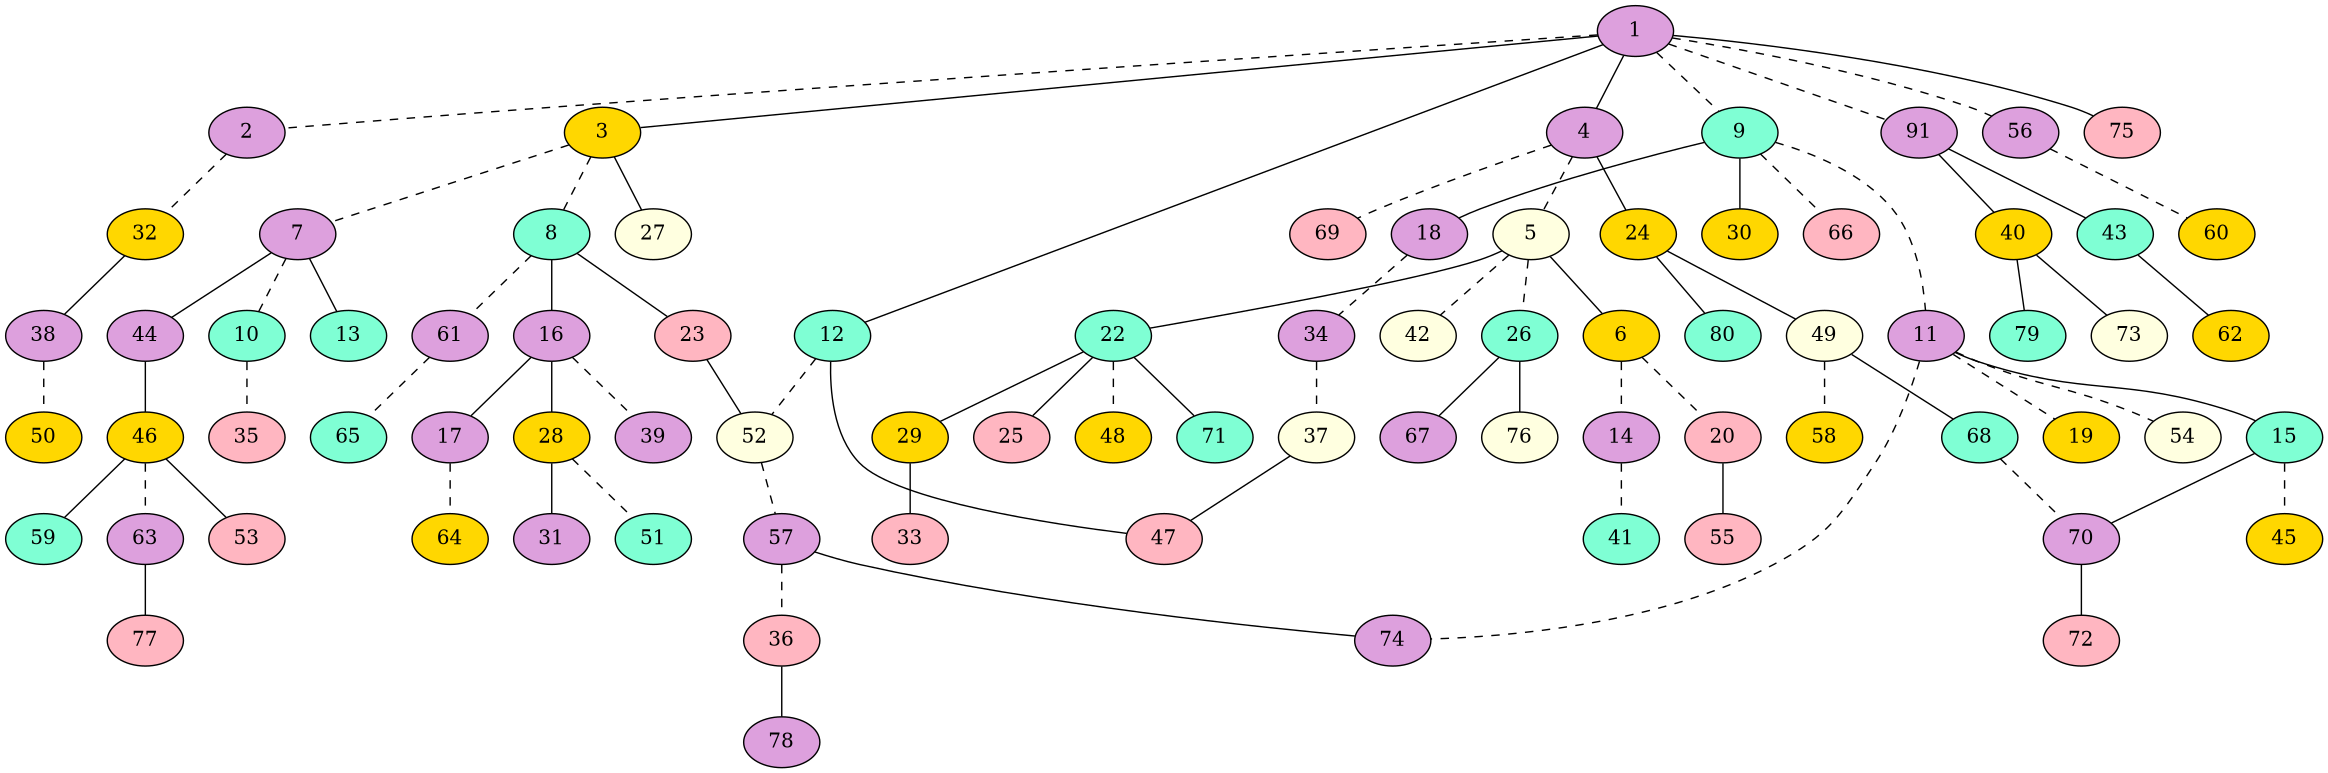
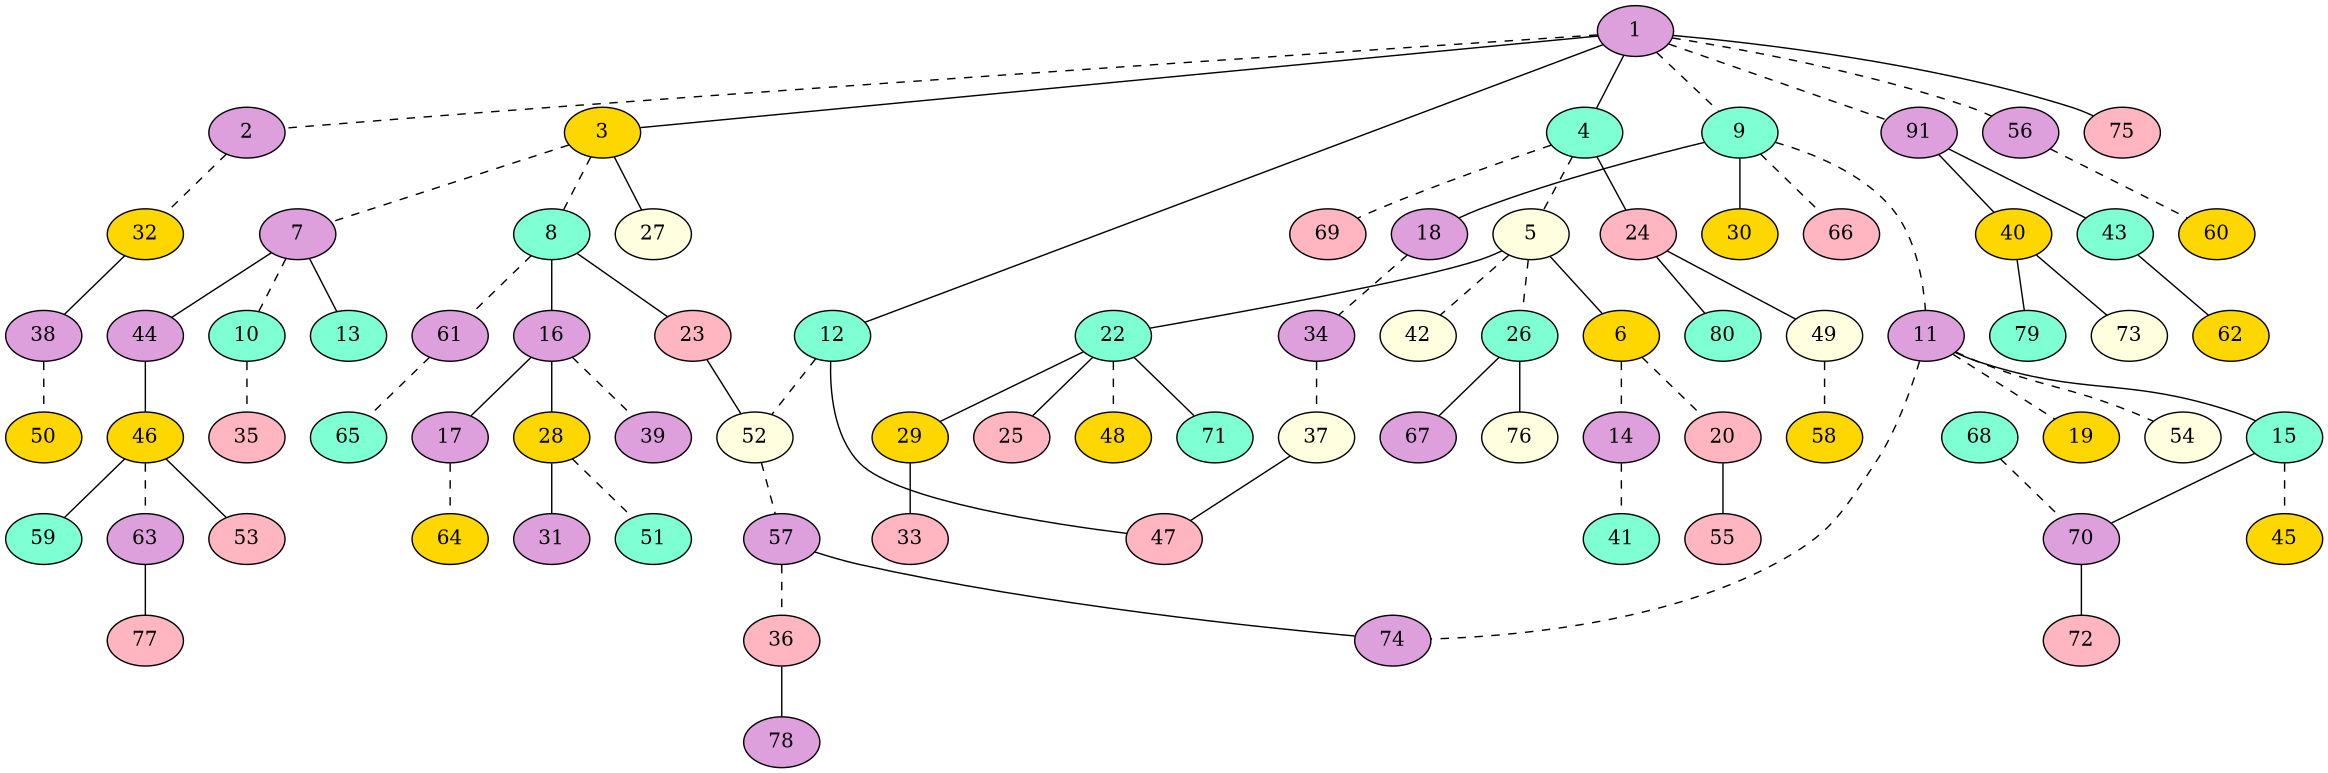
  graph {
    node [fillcolor=plum style=filled]
    edge [style=solid]
    1
    2
    3 [fillcolor=gold]
-   4
+   4 [fillcolor=aquamarine]
    9 [fillcolor=aquamarine]
    12 [fillcolor=aquamarine]
    n7 [label=91]
    56
    75 [fillcolor=lightpink]
    32 [fillcolor=gold]
    7
    8 [fillcolor=aquamarine]
    27 [fillcolor=lightyellow]
    5 [fillcolor=lightyellow]
-   24 [fillcolor=gold]
+   24 [fillcolor=lightpink]
    69 [fillcolor=lightpink]
    11
    18
    30 [fillcolor=gold]
    66 [fillcolor=lightpink]
    47 [fillcolor=lightpink]
    52 [fillcolor=lightyellow]
    40 [fillcolor=gold]
    43 [fillcolor=aquamarine]
    60 [fillcolor=gold]
    38
    10 [fillcolor=aquamarine]
    13 [fillcolor=aquamarine]
    44
    16
    23 [fillcolor=lightpink]
    61
    6 [fillcolor=gold]
    22 [fillcolor=aquamarine]
    26 [fillcolor=aquamarine]
    42 [fillcolor=lightyellow]
    49 [fillcolor=lightyellow]
    80 [fillcolor=aquamarine]
    15 [fillcolor=aquamarine]
    19 [fillcolor=gold]
    54 [fillcolor=lightyellow]
    74
    34
    57
    73 [fillcolor=lightyellow]
    79 [fillcolor=aquamarine]
    62 [fillcolor=gold]
    50 [fillcolor=gold]
    35 [fillcolor=lightpink]
    46 [fillcolor=gold]
    17
    28 [fillcolor=gold]
    39
    65 [fillcolor=aquamarine]
    14
    20 [fillcolor=lightpink]
    25 [fillcolor=lightpink]
    29 [fillcolor=gold]
    48 [fillcolor=gold]
    71 [fillcolor=aquamarine]
    67
    76 [fillcolor=lightyellow]
    58 [fillcolor=gold]
    68 [fillcolor=aquamarine]
    41 [fillcolor=aquamarine]
    55 [fillcolor=lightpink]
    33 [fillcolor=lightpink]
    53 [fillcolor=lightpink]
    59 [fillcolor=aquamarine]
    63
    64 [fillcolor=gold]
    31
    51 [fillcolor=aquamarine]
    45 [fillcolor=gold]
    70
    37 [fillcolor=lightyellow]
    72 [fillcolor=lightpink]
    36 [fillcolor=lightpink]
    78
    77 [fillcolor=lightpink]
    1 -- 2 [style=dashed]
    1 -- 3
    1 -- 4
    1 -- 9 [style=dashed]
    1 -- 12
    1 -- n7 [style=dashed]
    1 -- 56 [style=dashed]
    1 -- 75
    2 -- 32 [style=dashed]
    3 -- 7 [style=dashed]
    3 -- 8 [style=dashed]
    3 -- 27
    4 -- 5 [style=dashed]
    4 -- 24
    4 -- 69 [style=dashed]
    9 -- 11 [style=dashed]
    9 -- 18
    9 -- 30
    9 -- 66 [style=dashed]
    12 -- 47
    12 -- 52 [style=dashed]
    n7 -- 40
    n7 -- 43
    56 -- 60 [style=dashed]
    32 -- 38
    7 -- 10 [style=dashed]
    7 -- 13
    7 -- 44
    8 -- 16
    8 -- 23
    8 -- 61 [style=dashed]
    5 -- 6
    5 -- 22
    5 -- 26 [style=dashed]
    5 -- 42 [style=dashed]
    24 -- 49
    24 -- 80
    11 -- 15
    11 -- 19 [style=dashed]
    11 -- 54 [style=dashed]
    11 -- 74 [style=dashed]
    18 -- 34 [style=dashed]
    52 -- 57 [style=dashed]
    40 -- 73
    40 -- 79
    43 -- 62
    38 -- 50 [style=dashed]
    10 -- 35 [style=dashed]
    44 -- 46
    16 -- 17
    16 -- 28
    16 -- 39 [style=dashed]
    23 -- 52
    61 -- 65 [style=dashed]
    6 -- 14 [style=dashed]
    6 -- 20 [style=dashed]
    22 -- 25
    22 -- 29
    22 -- 48 [style=dashed]
    22 -- 71
    26 -- 67
    26 -- 76
    49 -- 58 [style=dashed]
-   49 -- 68
    15 -- 45 [style=dashed]
    15 -- 70
    34 -- 37 [style=dashed]
    57 -- 74
    57 -- 36 [style=dashed]
    46 -- 53
    46 -- 59
    46 -- 63 [style=dashed]
    17 -- 64 [style=dashed]
    28 -- 31
    28 -- 51 [style=dashed]
    14 -- 41 [style=dashed]
    20 -- 55
    29 -- 33
    68 -- 70 [style=dashed]
    63 -- 77
    70 -- 72
    37 -- 47
    36 -- 78
  }
